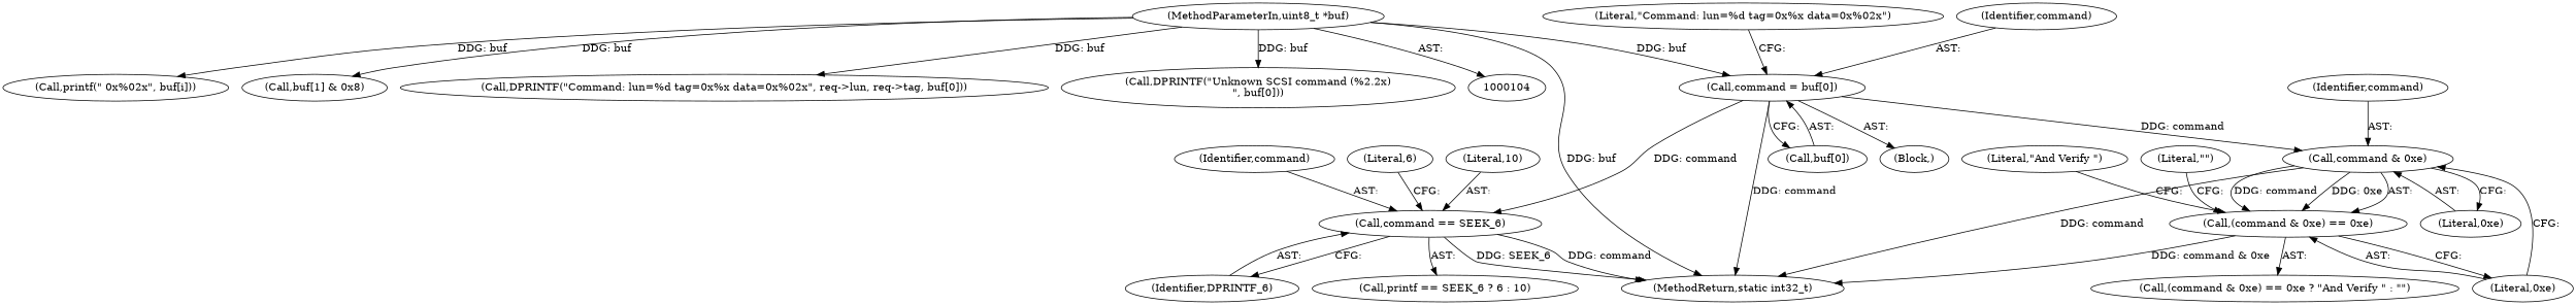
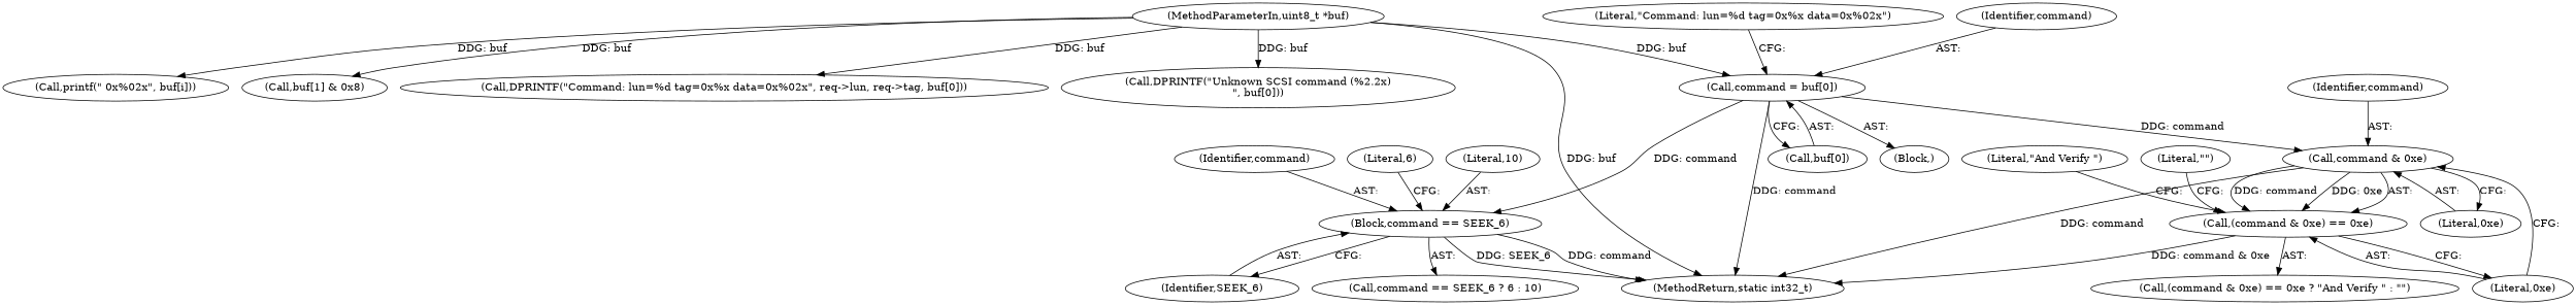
  digraph {
    n1 [label="(Call,command = buf[0])"]
    n2 [label="(Call,command & 0xe)"]
-   n3 [label="(Call,command == SEEK_6)"]
+   n3 [label="(Block,command == SEEK_6)"]
    n4 [label="(Call,buf[0])"]
    n5 [label="(Block,)"]
    n6 [label="(MethodReturn,static int32_t)"]
    n7 [label="(Call,(command & 0xe) == 0xe)"]
    n8 [label="(Literal,0xe)"]
-   n9 [label="(Identifier,DPRINTF_6)"]
-   n10 [label="(Call,printf == SEEK_6 ? 6 : 10)"]
+   n9 [label="(Identifier,SEEK_6)"]
+   n10 [label="(Call,command == SEEK_6 ? 6 : 10)"]
    n11 [label="(MethodParameterIn,uint8_t *buf)"]
    n12 [label="(Call,printf(\" 0x%02x\", buf[i]))"]
    n13 [label="(Call,buf[1] & 0x8)"]
    n14 [label="(Call,DPRINTF(\"Command: lun=%d tag=0x%x data=0x%02x\", req->lun, req->tag, buf[0]))"]
    n15 [label="(Call,DPRINTF(\"Unknown SCSI command (%2.2x)\n\", buf[0]))"]
-   1000104
    n17 [label="(Call,(command & 0xe) == 0xe ? \"And Verify \" : \"\")"]
    n18 [label="(Literal,0xe)"]
    n19 [label="(Identifier,command)"]
    n20 [label="(Literal,10)"]
    n21 [label="(Literal,\"Command: lun=%d tag=0x%x data=0x%02x\")"]
    n22 [label="(Literal,\"And Verify \")"]
    n23 [label="(Identifier,command)"]
    n24 [label="(Literal,\"\")"]
    n25 [label="(Identifier,command)"]
    n26 [label="(Literal,6)"]
    n1 -> n2 [label="DDG: command"]
    n1 -> n3 [label="DDG: command"]
    n1 -> n4 [label="CFG: "]
    n1 -> n5 [label="AST: "]
    n1 -> n6 [label="DDG: command"]
    n2 -> n6 [label="DDG: command"]
    n2 -> n7 [label="AST: "]
    n2 -> n7 [label="DDG: command"]
    n2 -> n7 [label="DDG: 0xe"]
    n2 -> n8 [label="CFG: "]
    n3 -> n6 [label="DDG: SEEK_6"]
    n3 -> n6 [label="DDG: command"]
    n3 -> n9 [label="CFG: "]
    n3 -> n10 [label="AST: "]
    n4 -> n1 [label="AST: "]
    n7 -> n6 [label="DDG: command & 0xe"]
    n7 -> n17 [label="AST: "]
    n7 -> n18 [label="CFG: "]
    n8 -> n2 [label="AST: "]
    n9 -> n3 [label="AST: "]
    n11 -> n1 [label="DDG: buf"]
    n11 -> n6 [label="DDG: buf"]
    n11 -> n12 [label="DDG: buf"]
    n11 -> n13 [label="DDG: buf"]
    n11 -> n14 [label="DDG: buf"]
    n11 -> n15 [label="DDG: buf"]
-   n11 -> 1000104 [label="AST: "]
    n18 -> n2 [label="CFG: "]
    n18 -> n7 [label="AST: "]
    n19 -> n2 [label="AST: "]
    n20 -> n3 [label="AST: "]
    n21 -> n1 [label="CFG: "]
    n22 -> n7 [label="CFG: "]
    n23 -> n1 [label="AST: "]
    n24 -> n7 [label="CFG: "]
    n25 -> n3 [label="AST: "]
    n26 -> n3 [label="CFG: "]
  }
